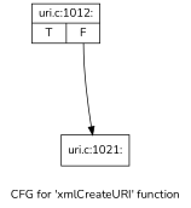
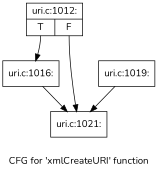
  digraph {
    fontname=Nunito
    label="CFG for 'xmlCreateURI' function"
    node [fontname=Nunito shape=record]
    edge [fontname=Nunito]
    n1 [label="{uri.c:1012:|{<s0>T|<s1>F}}"]
+   n2 [label="{uri.c:1016:}"]
    n3 [label="{uri.c:1021:}"]
+   n4 [label="{uri.c:1019:}"]
+   n1 -> n2 [tailport=s0]
    n1 -> n3 [tailport=s1]
+   n2 -> n3
+   n4 -> n3
  }
